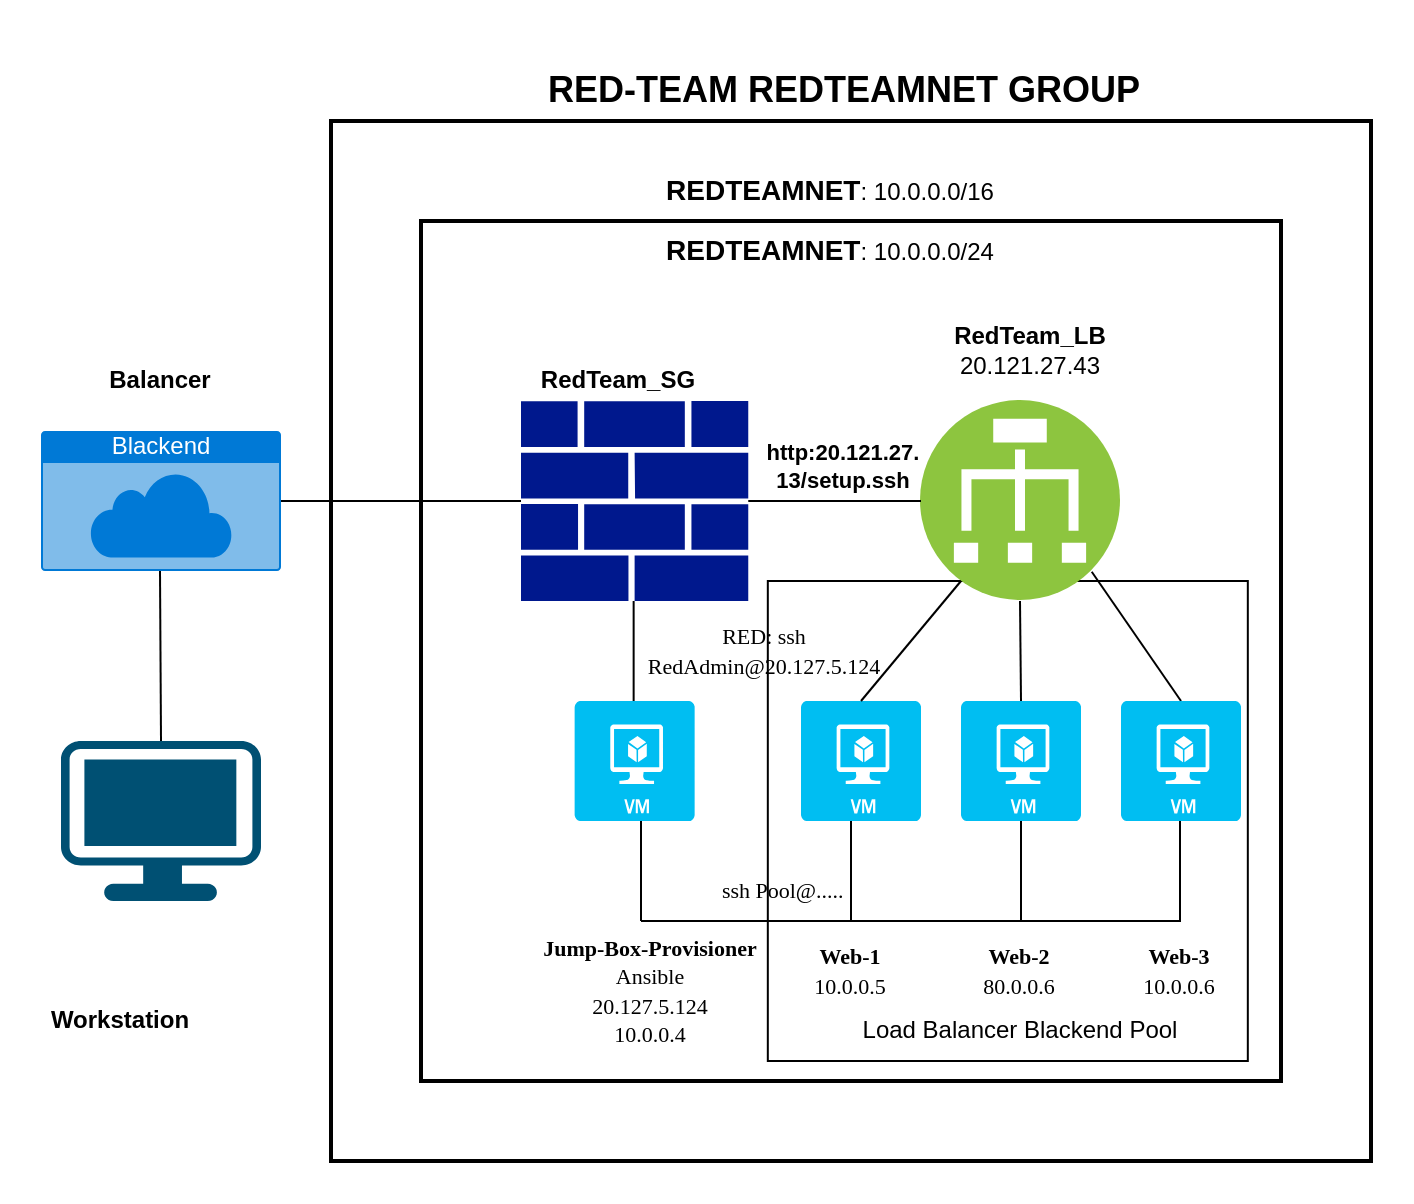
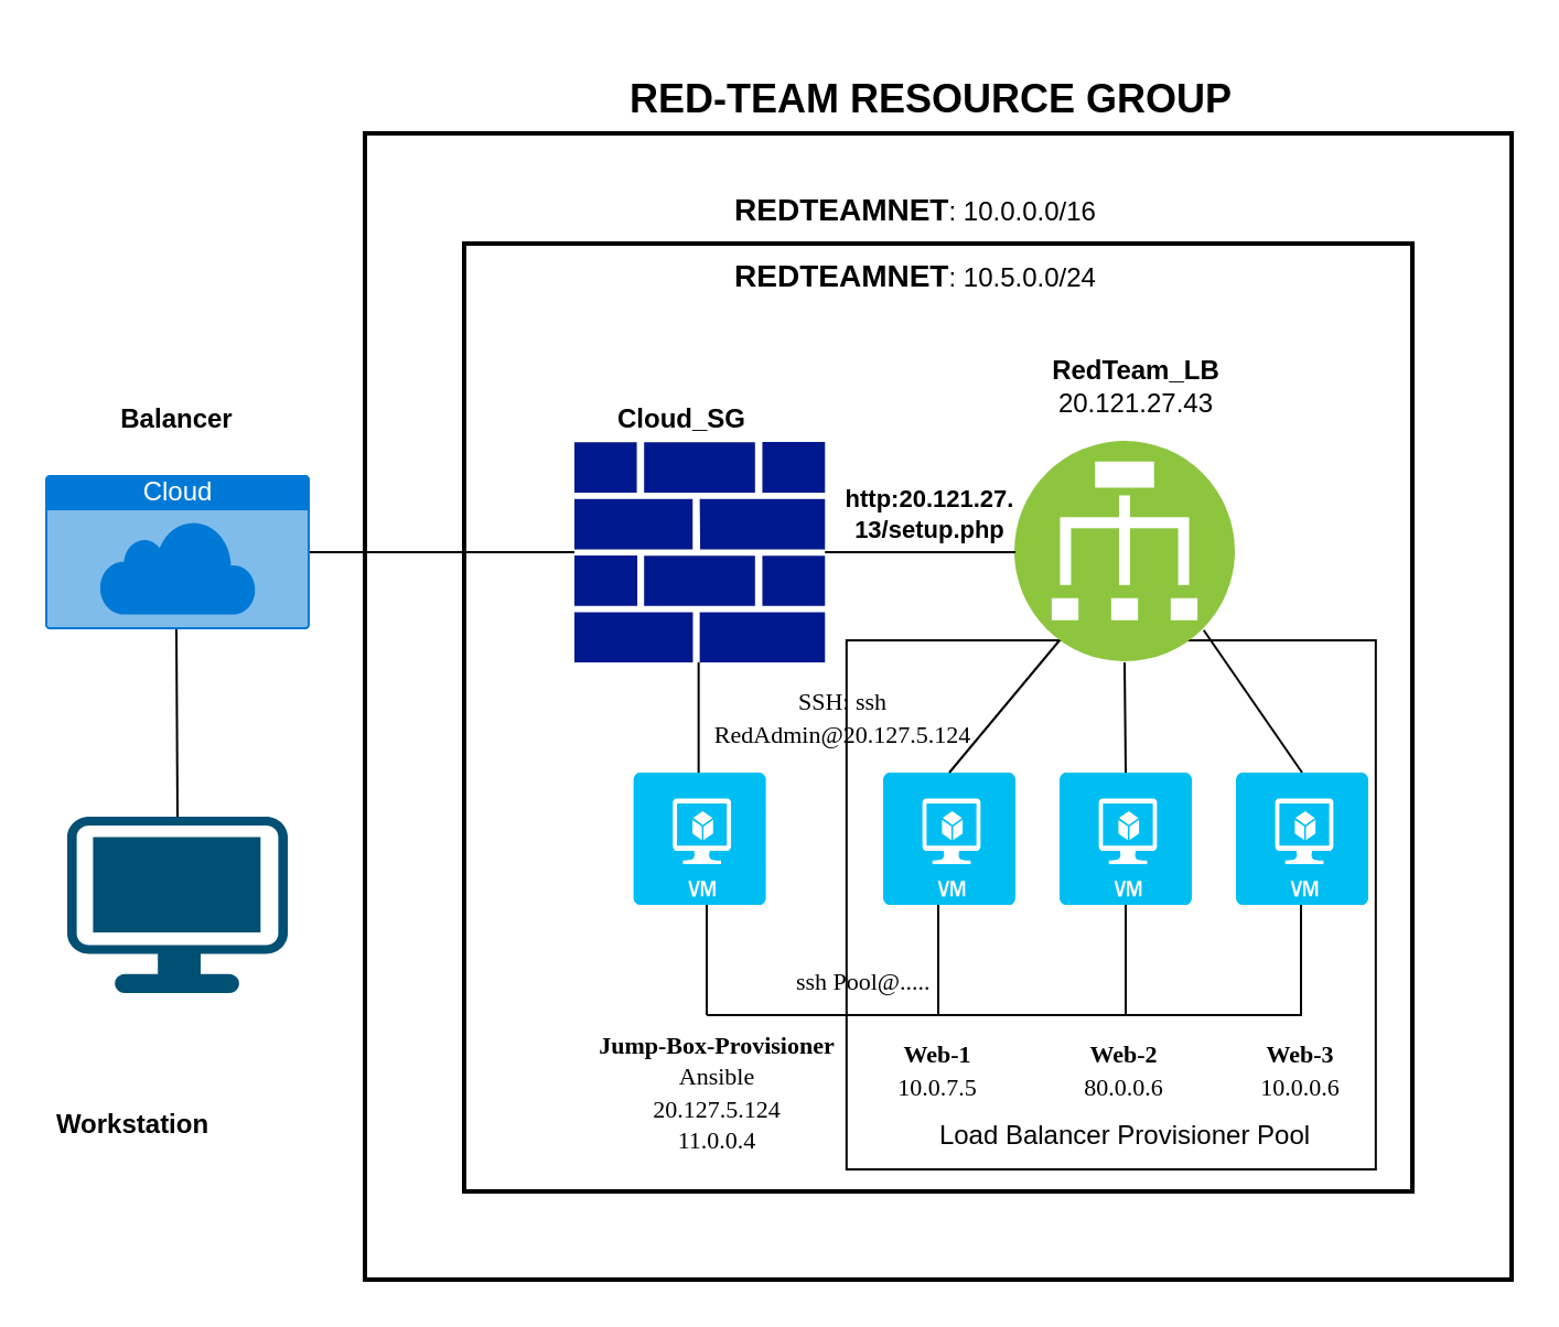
  <mxCell id="0" />
  <mxCell id="1" parent="0" />
  <mxCell id="2" value="" style="whiteSpace=wrap;html=1;aspect=fixed;fontFamily=Times New Roman;fontSize=11;" vertex="1" parent="1"><mxGeometry x="383.41" y="290" width="240" height="240" as="geometry" /></mxCell>
- <mxCell id="3" value="Blackend" style="html=1;strokeColor=none;fillColor=#0079D6;labelPosition=center;verticalLabelPosition=middle;verticalAlign=top;align=center;fontSize=12;outlineConnect=0;spacingTop=-6;fontColor=#FFFFFF;sketch=0;shape=mxgraph.sitemap.cloud;" parent="1" vertex="1"><mxGeometry x="20" y="215" width="120" height="70" as="geometry" /></mxCell>
+ <mxCell id="3" value="Cloud" style="html=1;strokeColor=none;fillColor=#0079D6;labelPosition=center;verticalLabelPosition=middle;verticalAlign=top;align=center;fontSize=12;outlineConnect=0;spacingTop=-6;fontColor=#FFFFFF;sketch=0;shape=mxgraph.sitemap.cloud;" parent="1" vertex="1"><mxGeometry x="20" y="215" width="120" height="70" as="geometry" /></mxCell>
  <mxCell id="4" value="" style="endArrow=none;html=1;rounded=0;exitX=0.5;exitY=0;exitDx=0;exitDy=0;exitPerimeter=0;" parent="1" source="5" edge="1"><mxGeometry width="50" height="50" relative="1" as="geometry"><mxPoint x="79.5" y="365" as="sourcePoint" /><mxPoint x="79.5" y="285" as="targetPoint" /></mxGeometry></mxCell>
  <mxCell id="5" value="" style="points=[[0.03,0.03,0],[0.5,0,0],[0.97,0.03,0],[1,0.4,0],[0.97,0.745,0],[0.5,1,0],[0.03,0.745,0],[0,0.4,0]];verticalLabelPosition=bottom;sketch=0;html=1;verticalAlign=top;aspect=fixed;align=center;pointerEvents=1;shape=mxgraph.cisco19.workstation;fillColor=#005073;strokeColor=none;" parent="1" vertex="1"><mxGeometry x="30" y="370" width="100" height="80" as="geometry" /></mxCell>
  <mxCell id="6" value="" style="endArrow=none;html=1;rounded=0;entryX=0;entryY=0.5;entryDx=0;entryDy=0;entryPerimeter=0;exitX=1;exitY=0.5;exitDx=0;exitDy=0;exitPerimeter=0;" parent="1" source="3" target="9" edge="1"><mxGeometry width="50" height="50" relative="1" as="geometry"><mxPoint x="150" y="249.5" as="sourcePoint" /><mxPoint x="250" y="249.5" as="targetPoint" /></mxGeometry></mxCell>
  <mxCell id="7" value="" style="whiteSpace=wrap;html=1;aspect=fixed;fillColor=none;strokeWidth=2;" parent="1" vertex="1"><mxGeometry x="165" y="60" width="520" height="520" as="geometry" /></mxCell>
  <mxCell id="8" value="" style="whiteSpace=wrap;html=1;aspect=fixed;fillColor=none;strokeWidth=2;" parent="1" vertex="1"><mxGeometry x="210" width="430" height="430" as="geometry" y="110" /></mxCell>
  <mxCell id="9" value="" style="sketch=0;aspect=fixed;pointerEvents=1;shadow=0;dashed=0;html=1;strokeColor=none;labelPosition=center;verticalLabelPosition=bottom;verticalAlign=top;align=center;fillColor=#00188D;shape=mxgraph.mscae.enterprise.firewall" parent="1" vertex="1"><mxGeometry x="260" y="200" width="113.63" height="100" as="geometry" /></mxCell>
  <mxCell id="10" value="" style="aspect=fixed;perimeter=ellipsePerimeter;html=1;align=center;shadow=0;dashed=0;fontColor=#4277BB;labelBackgroundColor=#ffffff;fontSize=12;spacingTop=3;image;image=img/lib/ibm/vpc/LoadBalancer.svg;strokeWidth=2;fillColor=none;" parent="1" vertex="1"><mxGeometry x="460" y="200" width="100" height="100" as="geometry" /></mxCell>
  <mxCell id="11" value="" style="endArrow=none;html=1;rounded=0;entryX=0;entryY=0.5;entryDx=0;entryDy=0;exitX=1;exitY=0.5;exitDx=0;exitDy=0;exitPerimeter=0;" parent="1" source="9" target="10" edge="1"><mxGeometry width="50" height="50" relative="1" as="geometry"><mxPoint x="383.63" y="250" as="sourcePoint" /><mxPoint x="433.63" y="200" as="targetPoint" /></mxGeometry></mxCell>
  <mxCell id="12" value="" style="verticalLabelPosition=bottom;html=1;verticalAlign=top;align=center;strokeColor=none;fillColor=#00BEF2;shape=mxgraph.azure.virtual_machine;" parent="1" vertex="1"><mxGeometry x="400" y="350" width="60" height="60" as="geometry" /></mxCell>
  <mxCell id="13" value="" style="endArrow=none;html=1;rounded=0;" parent="1" edge="1"><mxGeometry width="50" height="50" relative="1" as="geometry"><mxPoint x="430" y="350" as="sourcePoint" /><mxPoint x="480" y="290" as="targetPoint" /></mxGeometry></mxCell>
  <mxCell id="14" value="" style="endArrow=none;html=1;rounded=0;" parent="1" edge="1"><mxGeometry width="50" height="50" relative="1" as="geometry"><mxPoint x="510" y="350" as="sourcePoint" /><mxPoint x="509.5" y="300" as="targetPoint" /></mxGeometry></mxCell>
  <mxCell id="15" value="" style="endArrow=none;html=1;rounded=0;entryX=1;entryY=1;entryDx=0;entryDy=0;" parent="1" target="10" edge="1"><mxGeometry width="50" height="50" relative="1" as="geometry"><mxPoint x="590" y="350" as="sourcePoint" /><mxPoint x="640" y="300" as="targetPoint" /></mxGeometry></mxCell>
  <mxCell id="16" value="" style="verticalLabelPosition=bottom;html=1;verticalAlign=top;align=center;strokeColor=none;fillColor=#00BEF2;shape=mxgraph.azure.virtual_machine;" parent="1" vertex="1"><mxGeometry x="480" y="350" width="60" height="60" as="geometry" /></mxCell>
  <mxCell id="17" value="" style="verticalLabelPosition=bottom;html=1;verticalAlign=top;align=center;strokeColor=none;fillColor=#00BEF2;shape=mxgraph.azure.virtual_machine;" parent="1" vertex="1"><mxGeometry x="560" y="350" width="60" height="60" as="geometry" /></mxCell>
  <mxCell id="18" value="" style="endArrow=none;html=1;rounded=0;" parent="1" edge="1"><mxGeometry width="50" height="50" relative="1" as="geometry"><mxPoint x="425" y="460" as="sourcePoint" /><mxPoint x="425" y="410" as="targetPoint" /></mxGeometry></mxCell>
  <mxCell id="19" value="" style="endArrow=none;html=1;rounded=0;" parent="1" edge="1"><mxGeometry width="50" height="50" relative="1" as="geometry"><mxPoint x="510" y="460" as="sourcePoint" /><mxPoint x="510" y="410" as="targetPoint" /></mxGeometry></mxCell>
  <mxCell id="20" value="" style="endArrow=none;html=1;rounded=0;" parent="1" edge="1"><mxGeometry width="50" height="50" relative="1" as="geometry"><mxPoint x="589.5" y="460" as="sourcePoint" /><mxPoint x="589.5" y="410" as="targetPoint" /></mxGeometry></mxCell>
  <mxCell id="21" value="" style="endArrow=none;html=1;rounded=0;" parent="1" edge="1"><mxGeometry width="50" height="50" relative="1" as="geometry"><mxPoint x="320" y="460" as="sourcePoint" /><mxPoint x="590" y="460" as="targetPoint" /></mxGeometry></mxCell>
  <mxCell id="22" value="" style="endArrow=none;html=1;rounded=0;" parent="1" edge="1"><mxGeometry width="50" height="50" relative="1" as="geometry"><mxPoint x="320" y="460" as="sourcePoint" /><mxPoint x="320" y="410" as="targetPoint" /></mxGeometry></mxCell>
  <mxCell id="23" value="" style="verticalLabelPosition=bottom;html=1;verticalAlign=top;align=center;strokeColor=none;fillColor=#00BEF2;shape=mxgraph.azure.virtual_machine;" parent="1" vertex="1"><mxGeometry x="286.82" y="350" width="60" height="60" as="geometry" /></mxCell>
  <mxCell id="24" value="" style="endArrow=none;html=1;rounded=0;" parent="1" edge="1"><mxGeometry width="50" height="50" relative="1" as="geometry"><mxPoint x="316.32" y="350" as="sourcePoint" /><mxPoint x="316.32" y="300" as="targetPoint" /></mxGeometry></mxCell>
  <mxCell id="25" value="&lt;b&gt;Balancer&lt;/b&gt;" style="text;html=1;strokeColor=none;fillColor=none;align=center;verticalAlign=middle;whiteSpace=wrap;rounded=0;" parent="1" vertex="1"><mxGeometry x="50" y="175" width="60" height="30" as="geometry" /></mxCell>
  <mxCell id="26" value="&lt;b&gt;Workstation&lt;/b&gt;" style="text;html=1;strokeColor=none;fillColor=none;align=center;verticalAlign=middle;whiteSpace=wrap;rounded=0;" parent="1" vertex="1"><mxGeometry x="30" y="495" width="60" height="30" as="geometry" /></mxCell>
- <mxCell id="27" value="&lt;div align=&quot;center&quot;&gt;&lt;p&gt;&lt;font style=&quot;font-size: 11px&quot; face=&quot;Times New Roman&quot;&gt;RED: ssh RedAdmin@20.127.5.124&lt;/font&gt;&lt;/p&gt;&lt;/div&gt;" style="text;html=1;strokeColor=none;fillColor=none;align=center;verticalAlign=middle;whiteSpace=wrap;rounded=0;" vertex="1" parent="1"><mxGeometry x="346.82" y="300" width="70" height="50" as="geometry" /></mxCell>
+ <mxCell id="27" value="&lt;div align=&quot;center&quot;&gt;&lt;p&gt;&lt;font style=&quot;font-size: 11px&quot; face=&quot;Times New Roman&quot;&gt;SSH: ssh RedAdmin@20.127.5.124&lt;/font&gt;&lt;/p&gt;&lt;/div&gt;" style="text;html=1;strokeColor=none;fillColor=none;align=center;verticalAlign=middle;whiteSpace=wrap;rounded=0;" vertex="1" parent="1"><mxGeometry x="346.82" y="300" width="70" height="50" as="geometry" /></mxCell>
  <mxCell id="28" value="&lt;div align=&quot;center&quot;&gt;&lt;b&gt;RedTeam_LB&lt;/b&gt;&lt;/div&gt;&lt;div align=&quot;center&quot;&gt;20.121.27.43&lt;/div&gt;" style="text;html=1;strokeColor=none;fillColor=none;align=center;verticalAlign=middle;whiteSpace=wrap;rounded=0;" vertex="1" parent="1"><mxGeometry x="450" y="150" width="130" height="50" as="geometry" /></mxCell>
- <mxCell id="29" value="&lt;b&gt;RedTeam_SG&lt;/b&gt;" style="text;html=1;strokeColor=none;fillColor=none;align=center;verticalAlign=middle;whiteSpace=wrap;rounded=0;" vertex="1" parent="1"><mxGeometry x="243.63" y="165" width="130" height="50" as="geometry" /></mxCell>
- <mxCell id="30" value="&lt;div&gt;&lt;font style=&quot;font-size: 11px&quot;&gt;&lt;b&gt;http:20.121.27.&lt;/b&gt;&lt;/font&gt;&lt;/div&gt;&lt;div&gt;&lt;font style=&quot;font-size: 11px&quot;&gt;&lt;b&gt;13/setup.ssh&lt;/b&gt;&lt;/font&gt;&lt;/div&gt;&lt;font style=&quot;font-size: 11px&quot;&gt;&lt;b&gt;&lt;br&gt;&lt;/b&gt;&lt;/font&gt;" style="text;html=1;strokeColor=none;fillColor=none;align=center;verticalAlign=middle;whiteSpace=wrap;rounded=0;" vertex="1" parent="1"><mxGeometry x="370" y="215" width="103.18" height="50" as="geometry" /></mxCell>
- <mxCell id="31" value="&lt;div&gt;&lt;font style=&quot;font-size: 11px&quot; face=&quot;Times New Roman&quot;&gt;&lt;b&gt;Jump-Box-Provisioner&lt;/b&gt;&lt;/font&gt;&lt;/div&gt;&lt;div&gt;&lt;font style=&quot;font-size: 11px&quot; face=&quot;Times New Roman&quot;&gt;Ansible&lt;/font&gt;&lt;/div&gt;&lt;div&gt;&lt;font style=&quot;font-size: 11px&quot; face=&quot;Times New Roman&quot;&gt;20.127.5.124&lt;br&gt;10.0.0.4&lt;br&gt;&lt;/font&gt;&lt;/div&gt;" style="text;html=1;strokeColor=none;fillColor=none;align=center;verticalAlign=middle;whiteSpace=wrap;rounded=0;" vertex="1" parent="1"><mxGeometry x="235.23" y="470" width="179.77" height="50" as="geometry" /></mxCell>
- <mxCell id="32" value="&lt;div&gt;&lt;font style=&quot;font-size: 11px&quot; face=&quot;Times New Roman&quot;&gt;&lt;b&gt;Web-1&lt;/b&gt;&lt;/font&gt;&lt;/div&gt;&lt;div&gt;&lt;font style=&quot;font-size: 11px&quot; face=&quot;Times New Roman&quot;&gt;10.0.0.5&lt;br&gt;&lt;/font&gt;&lt;/div&gt;" style="text;html=1;strokeColor=none;fillColor=none;align=center;verticalAlign=middle;whiteSpace=wrap;rounded=0;" vertex="1" parent="1"><mxGeometry x="385" y="460" width="79.89" height="50" as="geometry" /></mxCell>
+ <mxCell id="29" value="&lt;b&gt;Cloud_SG&lt;/b&gt;" style="text;html=1;strokeColor=none;fillColor=none;align=center;verticalAlign=middle;whiteSpace=wrap;rounded=0;" vertex="1" parent="1"><mxGeometry x="243.63" y="165" width="130" height="50" as="geometry" /></mxCell>
+ <mxCell id="30" value="&lt;div&gt;&lt;font style=&quot;font-size: 11px&quot;&gt;&lt;b&gt;http:20.121.27.&lt;/b&gt;&lt;/font&gt;&lt;/div&gt;&lt;div&gt;&lt;font style=&quot;font-size: 11px&quot;&gt;&lt;b&gt;13/setup.php&lt;/b&gt;&lt;/font&gt;&lt;/div&gt;&lt;font style=&quot;font-size: 11px&quot;&gt;&lt;b&gt;&lt;br&gt;&lt;/b&gt;&lt;/font&gt;" style="text;html=1;strokeColor=none;fillColor=none;align=center;verticalAlign=middle;whiteSpace=wrap;rounded=0;" vertex="1" parent="1"><mxGeometry x="370" y="215" width="103.18" height="50" as="geometry" /></mxCell>
+ <mxCell id="31" value="&lt;div&gt;&lt;font style=&quot;font-size: 11px&quot; face=&quot;Times New Roman&quot;&gt;&lt;b&gt;Jump-Box-Provisioner&lt;/b&gt;&lt;/font&gt;&lt;/div&gt;&lt;div&gt;&lt;font style=&quot;font-size: 11px&quot; face=&quot;Times New Roman&quot;&gt;Ansible&lt;/font&gt;&lt;/div&gt;&lt;div&gt;&lt;font style=&quot;font-size: 11px&quot; face=&quot;Times New Roman&quot;&gt;20.127.5.124&lt;br&gt;11.0.0.4&lt;br&gt;&lt;/font&gt;&lt;/div&gt;" style="text;html=1;strokeColor=none;fillColor=none;align=center;verticalAlign=middle;whiteSpace=wrap;rounded=0;" vertex="1" parent="1"><mxGeometry x="235.23" y="470" width="179.77" height="50" as="geometry" /></mxCell>
+ <mxCell id="32" value="&lt;div&gt;&lt;font style=&quot;font-size: 11px&quot; face=&quot;Times New Roman&quot;&gt;&lt;b&gt;Web-1&lt;/b&gt;&lt;/font&gt;&lt;/div&gt;&lt;div&gt;&lt;font style=&quot;font-size: 11px&quot; face=&quot;Times New Roman&quot;&gt;10.0.7.5&lt;br&gt;&lt;/font&gt;&lt;/div&gt;" style="text;html=1;strokeColor=none;fillColor=none;align=center;verticalAlign=middle;whiteSpace=wrap;rounded=0;" vertex="1" parent="1"><mxGeometry x="385" y="460" width="79.89" height="50" as="geometry" /></mxCell>
  <mxCell id="33" value="&lt;div&gt;&lt;font style=&quot;font-size: 11px&quot; face=&quot;Times New Roman&quot;&gt;&lt;b&gt;Web-2&lt;/b&gt;&lt;/font&gt;&lt;/div&gt;&lt;div&gt;&lt;font style=&quot;font-size: 11px&quot; face=&quot;Times New Roman&quot;&gt;80.0.0.6&lt;/font&gt;&lt;/div&gt;" style="text;html=1;strokeColor=none;fillColor=none;align=center;verticalAlign=middle;whiteSpace=wrap;rounded=0;" vertex="1" parent="1"><mxGeometry x="463.41" y="460" width="93.18" height="50" as="geometry" /></mxCell>
  <mxCell id="34" value="&lt;div&gt;&lt;font style=&quot;font-size: 11px&quot; face=&quot;Times New Roman&quot;&gt;&lt;b&gt;Web-3&lt;/b&gt;&lt;/font&gt;&lt;/div&gt;&lt;div&gt;&lt;font style=&quot;font-size: 11px&quot; face=&quot;Times New Roman&quot;&gt;10.0.0.6&lt;/font&gt;&lt;/div&gt;" style="text;html=1;strokeColor=none;fillColor=none;align=center;verticalAlign=middle;whiteSpace=wrap;rounded=0;" vertex="1" parent="1"><mxGeometry x="556.59" y="460" width="65" height="50" as="geometry" /></mxCell>
- <mxCell id="35" value="Load Balancer Blackend Pool" style="text;html=1;strokeColor=none;fillColor=none;align=center;verticalAlign=middle;whiteSpace=wrap;rounded=0;" vertex="1" parent="1"><mxGeometry x="415" y="490" width="190" height="50" as="geometry" /></mxCell>
- <mxCell id="36" value="&lt;font style=&quot;font-size: 18px&quot;&gt;&lt;b&gt;RED-TEAM REDTEAMNET GROUP&lt;/b&gt;&lt;/font&gt;" style="text;html=1;strokeColor=none;fillColor=none;align=center;verticalAlign=middle;whiteSpace=wrap;rounded=0;" vertex="1" parent="1"><mxGeometry x="271.59" y="20" width="300" height="50" as="geometry" /></mxCell>
+ <mxCell id="35" value="Load Balancer Provisioner Pool" style="text;html=1;strokeColor=none;fillColor=none;align=center;verticalAlign=middle;whiteSpace=wrap;rounded=0;" vertex="1" parent="1"><mxGeometry x="415" y="490" width="190" height="50" as="geometry" /></mxCell>
+ <mxCell id="36" value="&lt;font style=&quot;font-size: 18px&quot;&gt;&lt;b&gt;RED-TEAM RESOURCE GROUP&lt;/b&gt;&lt;/font&gt;" style="text;html=1;strokeColor=none;fillColor=none;align=center;verticalAlign=middle;whiteSpace=wrap;rounded=0;" vertex="1" parent="1"><mxGeometry x="271.59" y="20" width="300" height="50" as="geometry" /></mxCell>
  <mxCell id="37" value="&lt;font style=&quot;font-size: 14px&quot;&gt;&lt;b&gt;REDTEAMNET&lt;/b&gt;&lt;/font&gt;: 10.0.0.0/16" style="text;html=1;strokeColor=none;fillColor=none;align=center;verticalAlign=middle;whiteSpace=wrap;rounded=0;" vertex="1" parent="1"><mxGeometry x="320" y="70" width="190" height="50" as="geometry" /></mxCell>
- <mxCell id="38" value="&lt;font style=&quot;font-size: 14px&quot;&gt;&lt;b&gt;REDTEAMNET&lt;/b&gt;&lt;/font&gt;: 10.0.0.0/24" style="text;html=1;strokeColor=none;fillColor=none;align=center;verticalAlign=middle;whiteSpace=wrap;rounded=0;" vertex="1" parent="1"><mxGeometry x="320" y="100" width="190" height="50" as="geometry" /></mxCell>
+ <mxCell id="38" value="&lt;font style=&quot;font-size: 14px&quot;&gt;&lt;b&gt;REDTEAMNET&lt;/b&gt;&lt;/font&gt;: 10.5.0.0/24" style="text;html=1;strokeColor=none;fillColor=none;align=center;verticalAlign=middle;whiteSpace=wrap;rounded=0;" vertex="1" parent="1"><mxGeometry x="320" y="100" width="190" height="50" as="geometry" /></mxCell>
  <mxCell id="39" value="&lt;div align=&quot;center&quot;&gt;&lt;p&gt;&lt;font style=&quot;font-size: 11px&quot; face=&quot;Times New Roman&quot;&gt;&amp;nbsp;ssh Pool@.....&lt;/font&gt;&lt;/p&gt;&lt;/div&gt;" style="text;html=1;strokeColor=none;fillColor=none;align=center;verticalAlign=middle;whiteSpace=wrap;rounded=0;" vertex="1" parent="1"><mxGeometry x="330" y="430" width="120" height="30" as="geometry" /></mxCell>
